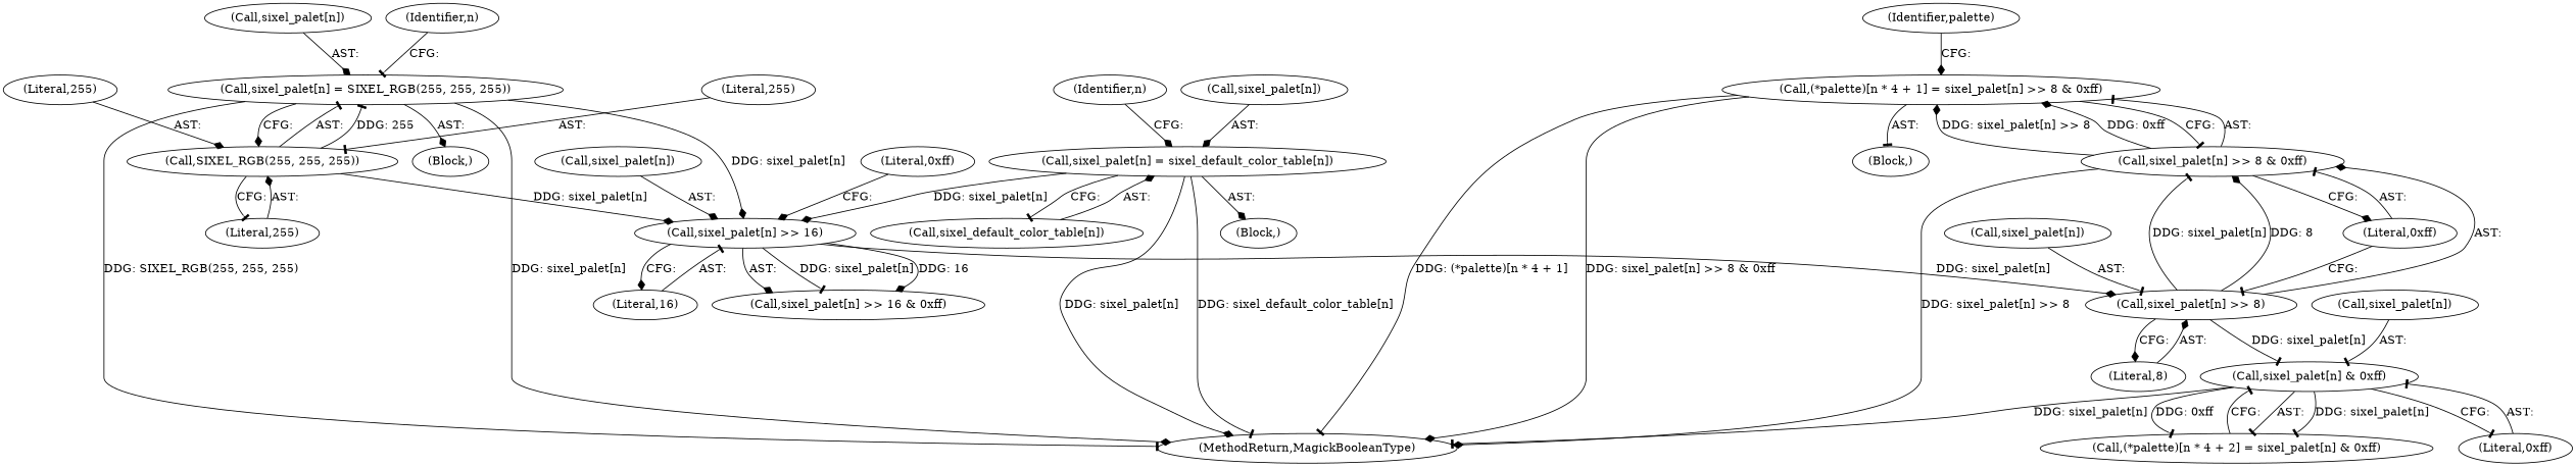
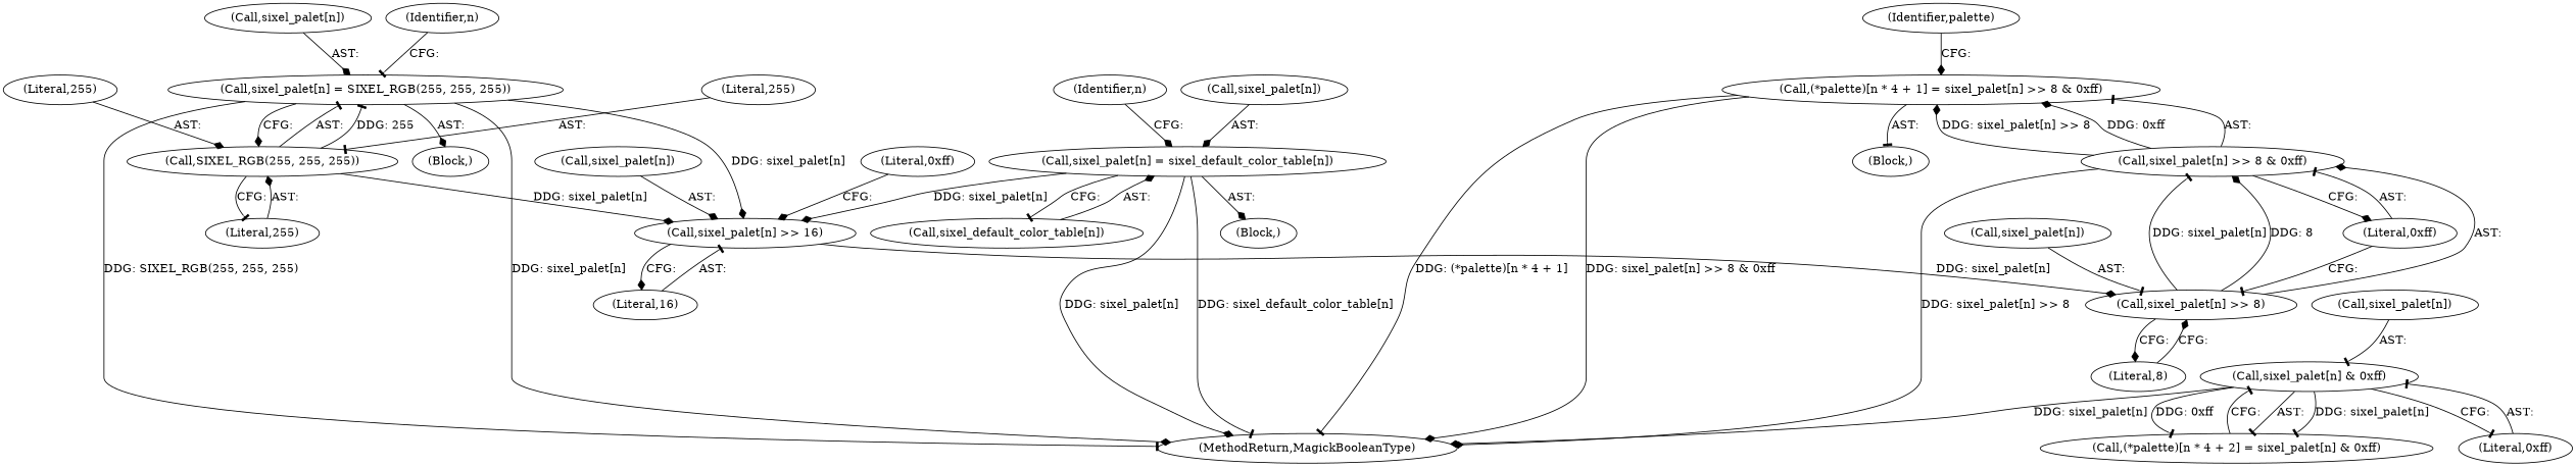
  digraph {
    edge [arrowhead=diamond]
    n1 [label="(Call,(*palette)[n * 4 + 1] = sixel_palet[n] >> 8 & 0xff)"]
    n2 [label="(Call,sixel_palet[n] >> 8 & 0xff)"]
    n3 [label="(MethodReturn,MagickBooleanType)"]
    n4 [label="(Block,)"]
    n5 [label="(Literal,0xff)"]
    n6 [label="(Call,sixel_palet[n] >> 8)"]
    n7 [label="(Call,sixel_palet[n] & 0xff)"]
    n8 [label="(Literal,8)"]
    n9 [label="(Call,(*palette)[n * 4 + 2] = sixel_palet[n] & 0xff)"]
    n10 [label="(Literal,0xff)"]
    n11 [label="(Call,sixel_palet[n] >> 16)"]
    n12 [label="(Literal,16)"]
-   n13 [label="(Call,sixel_palet[n] >> 16 & 0xff)"]
    n14 [label="(Call,sixel_palet[n] = SIXEL_RGB(255, 255, 255))"]
    n15 [label="(Call,SIXEL_RGB(255, 255, 255))"]
    n16 [label="(Block,)"]
    n17 [label="(Literal,255)"]
    n18 [label="(Call,sixel_palet[n] = sixel_default_color_table[n])"]
    n19 [label="(Block,)"]
    n20 [label="(Call,sixel_default_color_table[n])"]
    n21 [label="(Identifier,n)"]
    n22 [label="(Literal,255)"]
    n23 [label="(Literal,255)"]
    n24 [label="(Identifier,n)"]
    n25 [label="(Call,sixel_palet[n])"]
    n26 [label="(Identifier,palette)"]
    n27 [label="(Call,sixel_palet[n])"]
    n28 [label="(Call,sixel_palet[n])"]
    n29 [label="(Literal,0xff)"]
    n30 [label="(Call,sixel_palet[n])"]
    n31 [label="(Call,sixel_palet[n])"]
-   n1 -> n2 [arrowhead=tee label="CFG: "]
    n1 -> n3 [arrowhead=tee label="DDG: (*palette)[n * 4 + 1]"]
    n1 -> n3 [label="DDG: sixel_palet[n] >> 8 & 0xff"]
    n1 -> n4 [arrowhead=tee label="AST: "]
    n2 -> n1 [arrowhead=tee label="AST: "]
    n2 -> n1 [label="DDG: sixel_palet[n] >> 8"]
    n2 -> n1 [label="DDG: 0xff"]
    n2 -> n3 [label="DDG: sixel_palet[n] >> 8"]
    n2 -> n5 [label="CFG: "]
    n5 -> n2 [arrowhead=tee label="AST: "]
    n5 -> n6 [arrowhead=tee label="CFG: "]
    n6 -> n2 [label="AST: "]
    n6 -> n2 [arrowhead=tee label="DDG: sixel_palet[n]"]
    n6 -> n2 [label="DDG: 8"]
-   n6 -> n7 [arrowhead=tee label="DDG: sixel_palet[n]"]
    n6 -> n8 [label="CFG: "]
-   n7 -> n3 [arrowhead=tee label="DDG: sixel_palet[n]"]
+   n7 -> n3 [label="DDG: sixel_palet[n]"]
    n7 -> n9 [arrowhead=tee label="AST: "]
    n7 -> n9 [arrowhead=tee label="DDG: sixel_palet[n]"]
    n7 -> n9 [arrowhead=tee label="DDG: 0xff"]
    n7 -> n10 [arrowhead=tee label="CFG: "]
-   n8 -> n6 [label="AST: "]
+   n8 -> n6 [label="CFG: "]
    n9 -> n7 [arrowhead=tee label="CFG: "]
    n10 -> n7 [arrowhead=tee label="AST: "]
    n11 -> n6 [label="DDG: sixel_palet[n]"]
    n11 -> n12 [label="CFG: "]
-   n11 -> n13 [label="AST: "]
-   n11 -> n13 [arrowhead=tee label="DDG: sixel_palet[n]"]
-   n11 -> n13 [label="DDG: 16"]
    n12 -> n11 [arrowhead=tee label="AST: "]
    n14 -> n3 [label="DDG: sixel_palet[n]"]
    n14 -> n3 [arrowhead=tee label="DDG: SIXEL_RGB(255, 255, 255)"]
    n14 -> n11 [label="DDG: sixel_palet[n]"]
    n14 -> n15 [label="CFG: "]
    n14 -> n16 [label="AST: "]
    n15 -> n11 [label="DDG: sixel_palet[n]"]
    n15 -> n14 [arrowhead=tee label="AST: "]
    n15 -> n14 [arrowhead=tee label="DDG: 255"]
    n15 -> n17 [arrowhead=tee label="CFG: "]
    n17 -> n15 [label="AST: "]
    n18 -> n3 [label="DDG: sixel_palet[n]"]
    n18 -> n3 [arrowhead=tee label="DDG: sixel_default_color_table[n]"]
    n18 -> n11 [label="DDG: sixel_palet[n]"]
    n18 -> n19 [label="AST: "]
    n18 -> n20 [arrowhead=tee label="CFG: "]
    n20 -> n18 [label="AST: "]
    n21 -> n14 [arrowhead=tee label="CFG: "]
    n22 -> n15 [arrowhead=tee label="AST: "]
    n23 -> n15 [label="AST: "]
    n24 -> n18 [label="CFG: "]
    n25 -> n7 [arrowhead=tee label="AST: "]
    n26 -> n1 [label="CFG: "]
    n27 -> n14 [label="AST: "]
    n28 -> n18 [label="AST: "]
    n29 -> n11 [label="CFG: "]
    n30 -> n6 [arrowhead=tee label="AST: "]
    n31 -> n11 [label="AST: "]
  }
